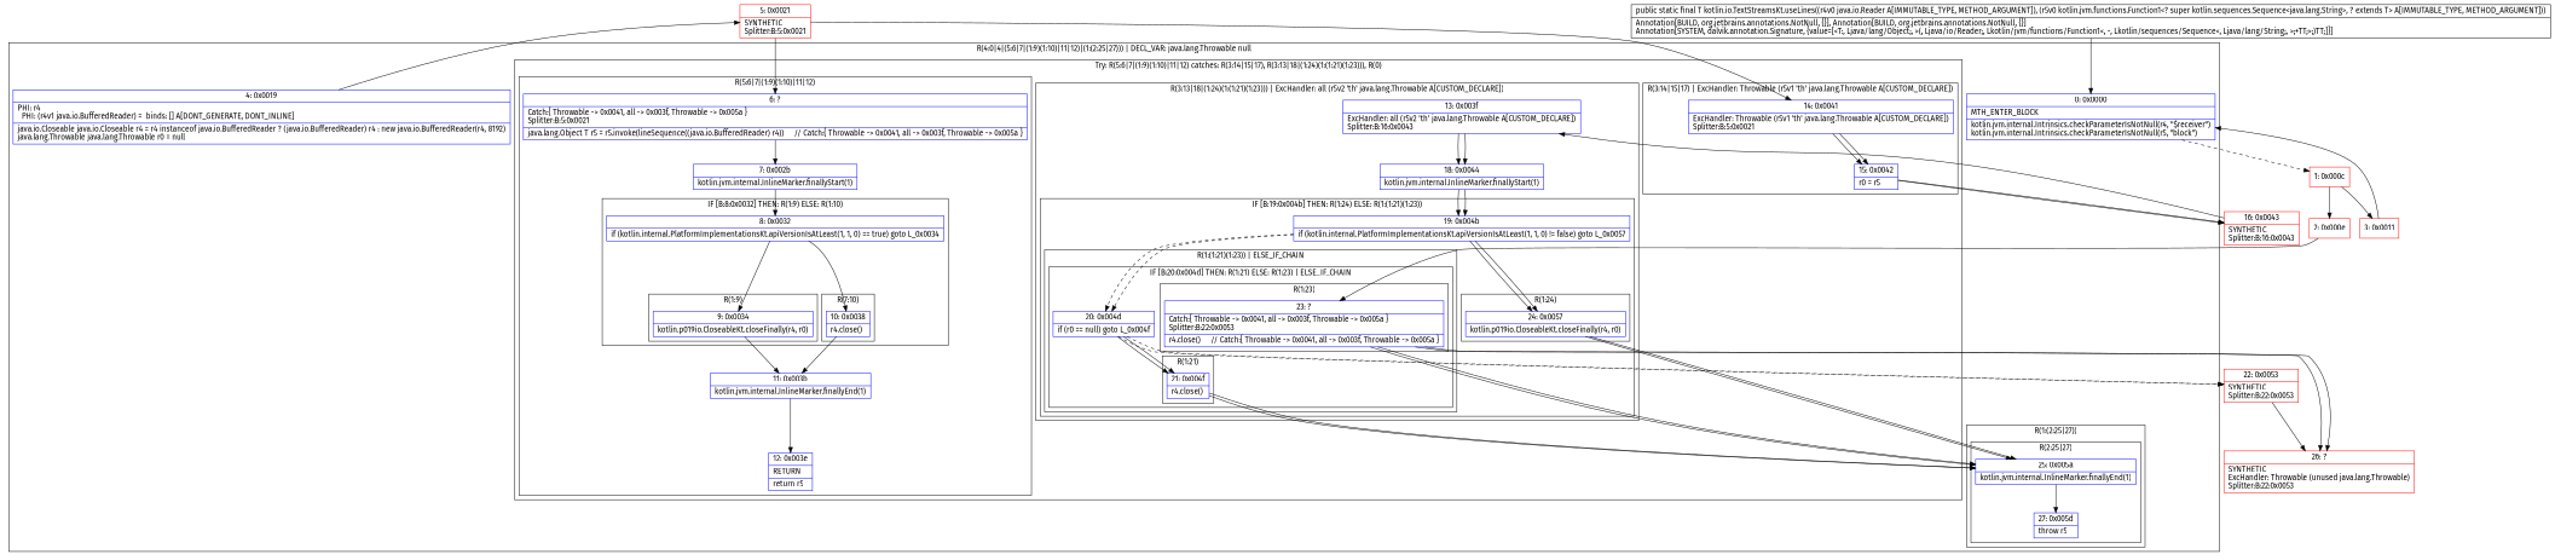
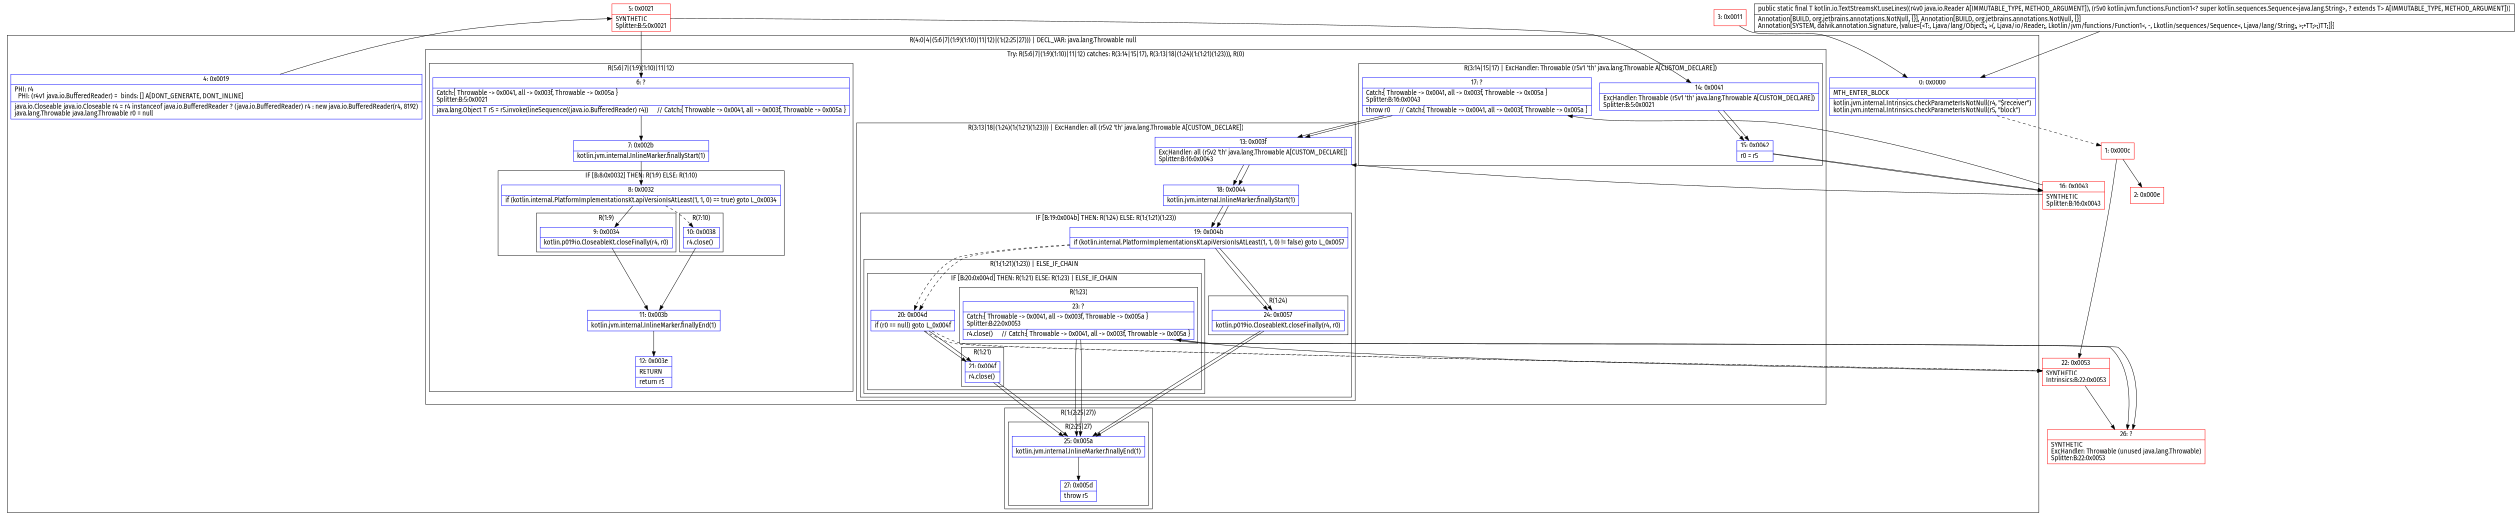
  digraph {
    fontname="Fira Sans"
    node [color=blue fontname="Fira Sans" shape=record]
    edge [fontname="Fira Sans"]
    n1 [label="{9\:\ 0x0034|kotlin.p019io.CloseableKt.closeFinally(r4, r0)\l}"]
    n2 [label="{10\:\ 0x0038|r4.close()\l}"]
    n3 [label="{8\:\ 0x0032|if (kotlin.internal.PlatformImplementationsKt.apiVersionIsAtLeast(1, 1, 0) == true) goto L_0x0034\l}"]
    n4 [label="{6\:\ ?|Catch:\{ Throwable \-\> 0x0041, all \-\> 0x003f, Throwable \-\> 0x005a \}\lSplitter:B:5:0x0021\l|java.lang.Object T r5 = r5.invoke(lineSequence((java.io.BufferedReader) r4))     \/\/ Catch:\{ Throwable \-\> 0x0041, all \-\> 0x003f, Throwable \-\> 0x005a \}\l}"]
    n5 [label="{7\:\ 0x002b|kotlin.jvm.internal.InlineMarker.finallyStart(1)\l}"]
    n6 [label="{11\:\ 0x003b|kotlin.jvm.internal.InlineMarker.finallyEnd(1)\l}"]
    n7 [label="{12\:\ 0x003e|RETURN\l|return r5\l}"]
    n8 [label="{14\:\ 0x0041|ExcHandler: Throwable (r5v1 'th' java.lang.Throwable A[CUSTOM_DECLARE])\lSplitter:B:5:0x0021\l}"]
    n9 [label="{15\:\ 0x0042|r0 = r5\l}"]
+   n10 [label="{17\:\ ?|Catch:\{ Throwable \-\> 0x0041, all \-\> 0x003f, Throwable \-\> 0x005a \}\lSplitter:B:16:0x0043\l|throw r0     \/\/ Catch:\{ Throwable \-\> 0x0041, all \-\> 0x003f, Throwable \-\> 0x005a \}\l}"]
    n11 [label="{24\:\ 0x0057|kotlin.p019io.CloseableKt.closeFinally(r4, r0)\l}"]
    n12 [label="{21\:\ 0x004f|r4.close()\l}"]
    n13 [label="{23\:\ ?|Catch:\{ Throwable \-\> 0x0041, all \-\> 0x003f, Throwable \-\> 0x005a \}\lSplitter:B:22:0x0053\l|r4.close()     \/\/ Catch:\{ Throwable \-\> 0x0041, all \-\> 0x003f, Throwable \-\> 0x005a \}\l}"]
    n14 [label="{20\:\ 0x004d|if (r0 == null) goto L_0x004f\l}"]
    n15 [label="{19\:\ 0x004b|if (kotlin.internal.PlatformImplementationsKt.apiVersionIsAtLeast(1, 1, 0) != false) goto L_0x0057\l}"]
    n16 [label="{13\:\ 0x003f|ExcHandler: all (r5v2 'th' java.lang.Throwable A[CUSTOM_DECLARE])\lSplitter:B:16:0x0043\l}"]
    n17 [label="{18\:\ 0x0044|kotlin.jvm.internal.InlineMarker.finallyStart(1)\l}"]
    n18 [label="{25\:\ 0x005a|kotlin.jvm.internal.InlineMarker.finallyEnd(1)\l}"]
    n19 [label="{27\:\ 0x005d|throw r5\l}"]
    n20 [label="{0\:\ 0x0000|MTH_ENTER_BLOCK\l|kotlin.jvm.internal.Intrinsics.checkParameterIsNotNull(r4, \"$receiver\")\lkotlin.jvm.internal.Intrinsics.checkParameterIsNotNull(r5, \"block\")\l}"]
    n21 [label="{4\:\ 0x0019|PHI: r4 \l  PHI: (r4v1 java.io.BufferedReader) =  binds: [] A[DONT_GENERATE, DONT_INLINE]\l|java.io.Closeable java.io.Closeable r4 = r4 instanceof java.io.BufferedReader ? (java.io.BufferedReader) r4 : new java.io.BufferedReader(r4, 8192)\ljava.lang.Throwable java.lang.Throwable r0 = null\l}"]
    n22 [color=red label="{16\:\ 0x0043|SYNTHETIC\lSplitter:B:16:0x0043\l}"]
    n23 [color=red label="{26\:\ ?|SYNTHETIC\lExcHandler: Throwable (unused java.lang.Throwable)\lSplitter:B:22:0x0053\l}"]
-   n24 [color=red label="{22\:\ 0x0053|SYNTHETIC\lSplitter:B:22:0x0053\l}"]
+   n24 [color=red label="{22\:\ 0x0053|SYNTHETIC\lIntrinsics:B:22:0x0053\l}"]
    n25 [color=red label="{1\:\ 0x000c}"]
    n26 [color=red label="{5\:\ 0x0021|SYNTHETIC\lSplitter:B:5:0x0021\l}"]
    n27 [color=red label="{2\:\ 0x000e}"]
    n28 [color=red label="{3\:\ 0x0011}"]
    n29 [label="{public static final T kotlin.io.TextStreamsKt.useLines((r4v0 java.io.Reader A[IMMUTABLE_TYPE, METHOD_ARGUMENT]), (r5v0 kotlin.jvm.functions.Function1\<? super kotlin.sequences.Sequence\<java.lang.String\>, ? extends T\> A[IMMUTABLE_TYPE, METHOD_ARGUMENT]))  | Annotation[BUILD, org.jetbrains.annotations.NotNull, \{\}], Annotation[BUILD, org.jetbrains.annotations.NotNull, \{\}]\lAnnotation[SYSTEM, dalvik.annotation.Signature, \{value=[\<T:, Ljava\/lang\/Object;, \>(, Ljava\/io\/Reader;, Lkotlin\/jvm\/functions\/Function1\<, \-, Lkotlin\/sequences\/Sequence\<, Ljava\/lang\/String;, \>;+TT;\>;)TT;]\}]\l}" color=""]
    subgraph cluster_1 {
      label="R(4:0|4|(5:6|7|(1:9)(1:10)|11|12)|(1:(2:25|27))) | DECL_VAR: java.lang.Throwable null\l"
      n20
      n21
      subgraph cluster_2 {
        label="Try: R(5:6|7|(1:9)(1:10)|11|12) catches: R(3:14|15|17), R(3:13|18|(1:24)(1:(1:21)(1:23))), R(0)"
        subgraph cluster_3 {
          label="R(5:6|7|(1:9)(1:10)|11|12)"
          n4
          n5
          n6
          n7
          subgraph cluster_4 {
            label="IF [B:8:0x0032] THEN: R(1:9) ELSE: R(1:10)"
            n3
            subgraph cluster_5 {
              label="R(1:9)"
              n1
            }
            subgraph cluster_6 {
              label="R(7:10)"
              n2
            }
          }
        }
        subgraph cluster_7 {
          label="R(3:14|15|17) | ExcHandler: Throwable (r5v1 'th' java.lang.Throwable A[CUSTOM_DECLARE])\l"
          n8
          n9
+         n10
        }
        subgraph cluster_8 {
          label="R(3:13|18|(1:24)(1:(1:21)(1:23))) | ExcHandler: all (r5v2 'th' java.lang.Throwable A[CUSTOM_DECLARE])\l"
          n16
          n17
          subgraph cluster_9 {
            label="IF [B:19:0x004b] THEN: R(1:24) ELSE: R(1:(1:21)(1:23))"
            n15
            subgraph cluster_10 {
              label="R(1:24)"
              n11
            }
            subgraph cluster_11 {
              label="R(1:(1:21)(1:23)) | ELSE_IF_CHAIN\l"
              subgraph cluster_12 {
                label="IF [B:20:0x004d] THEN: R(1:21) ELSE: R(1:23) | ELSE_IF_CHAIN\l"
                n14
                subgraph cluster_13 {
                  label="R(1:21)"
                  n12
                }
                subgraph cluster_14 {
                  label="R(1:23)"
                  n13
                }
              }
            }
          }
        }
        subgraph cluster_15 {
          label="R(0) | ExcHandler: Throwable (unused java.lang.Throwable)\l"
        }
      }
      subgraph cluster_16 {
        label="R(1:(2:25|27))"
        subgraph cluster_17 {
          label="R(2:25|27)"
          n18
          n19
        }
      }
    }
    subgraph cluster_18 {
      label="R(3:14|15|17) | ExcHandler: Throwable (r5v1 'th' java.lang.Throwable A[CUSTOM_DECLARE])\l"
    }
    subgraph cluster_19 {
      label="R(3:13|18|(1:24)(1:(1:21)(1:23))) | ExcHandler: all (r5v2 'th' java.lang.Throwable A[CUSTOM_DECLARE])\l"
      subgraph cluster_20 {
        label="IF [B:19:0x004b] THEN: R(1:24) ELSE: R(1:(1:21)(1:23))"
        subgraph cluster_21 {
          label="R(1:24)"
        }
        subgraph cluster_22 {
          label="R(1:(1:21)(1:23)) | ELSE_IF_CHAIN\l"
          subgraph cluster_23 {
            label="IF [B:20:0x004d] THEN: R(1:21) ELSE: R(1:23) | ELSE_IF_CHAIN\l"
            subgraph cluster_24 {
              label="R(1:21)"
            }
            subgraph cluster_25 {
              label="R(1:23)"
            }
          }
        }
      }
    }
    subgraph cluster_26 {
      label="R(0) | ExcHandler: Throwable (unused java.lang.Throwable)\l"
    }
    n1 -> n6
    n2 -> n6
    n3 -> n1
-   n3 -> n2 [style=solid]
+   n3 -> n2 [style=dashed]
    n4 -> n5
    n5 -> n3
    n6 -> n7
    n8 -> n9
    n8 -> n9
    n9 -> n22
    n9 -> n22
+   n10 -> n16
+   n10 -> n16
    n11 -> n18
    n11 -> n18
    n12 -> n18
    n12 -> n18
    n13 -> n18
    n13 -> n18
    n13 -> n23
    n13 -> n23
    n14 -> n12
    n14 -> n12
    n14 -> n24 [style=dashed]
    n14 -> n24 [style=dashed]
    n15 -> n11
    n15 -> n11
    n15 -> n14 [style=dashed]
    n15 -> n14 [style=dashed]
    n16 -> n17
    n16 -> n17
    n17 -> n15
    n17 -> n15
    n18 -> n19
    n20 -> n25 [style=dashed]
    n21 -> n26
+   n22 -> n10
    n22 -> n16
-   n27 -> n13
+   n24 -> n13
    n24 -> n23
    n25 -> n27
-   n25 -> n28
+   n25 -> n24
    n26 -> n4
    n26 -> n8
    n28 -> n20
    n29 -> n20
  }
